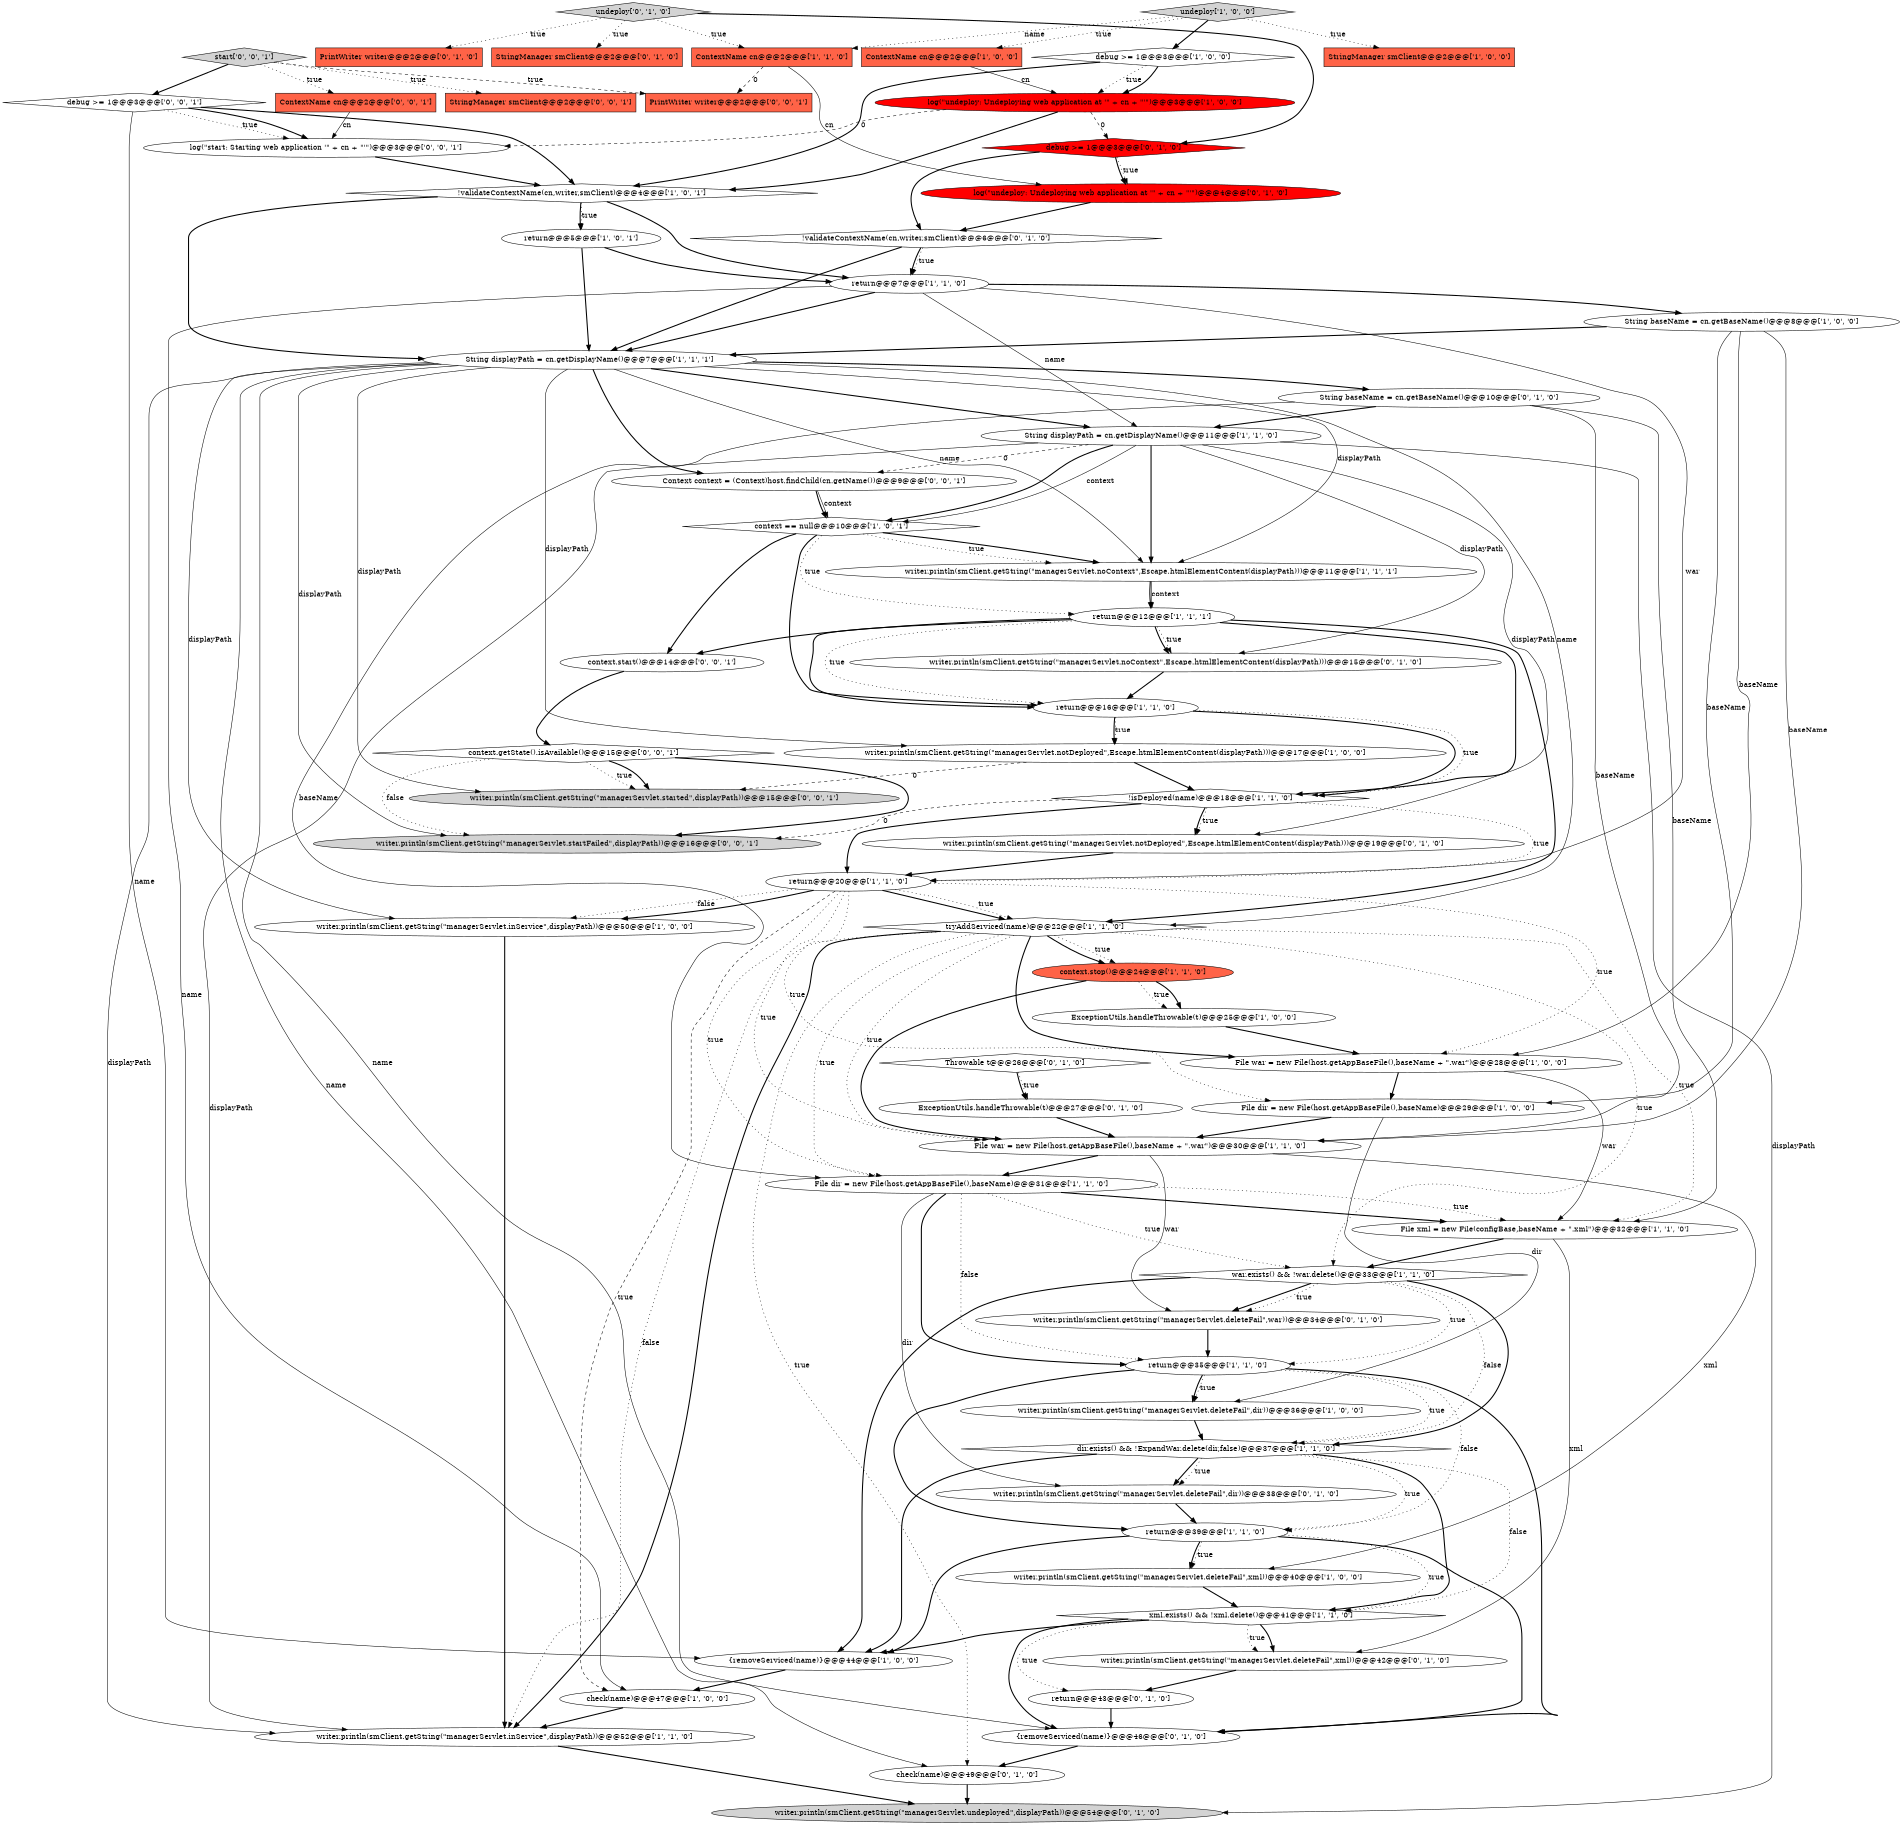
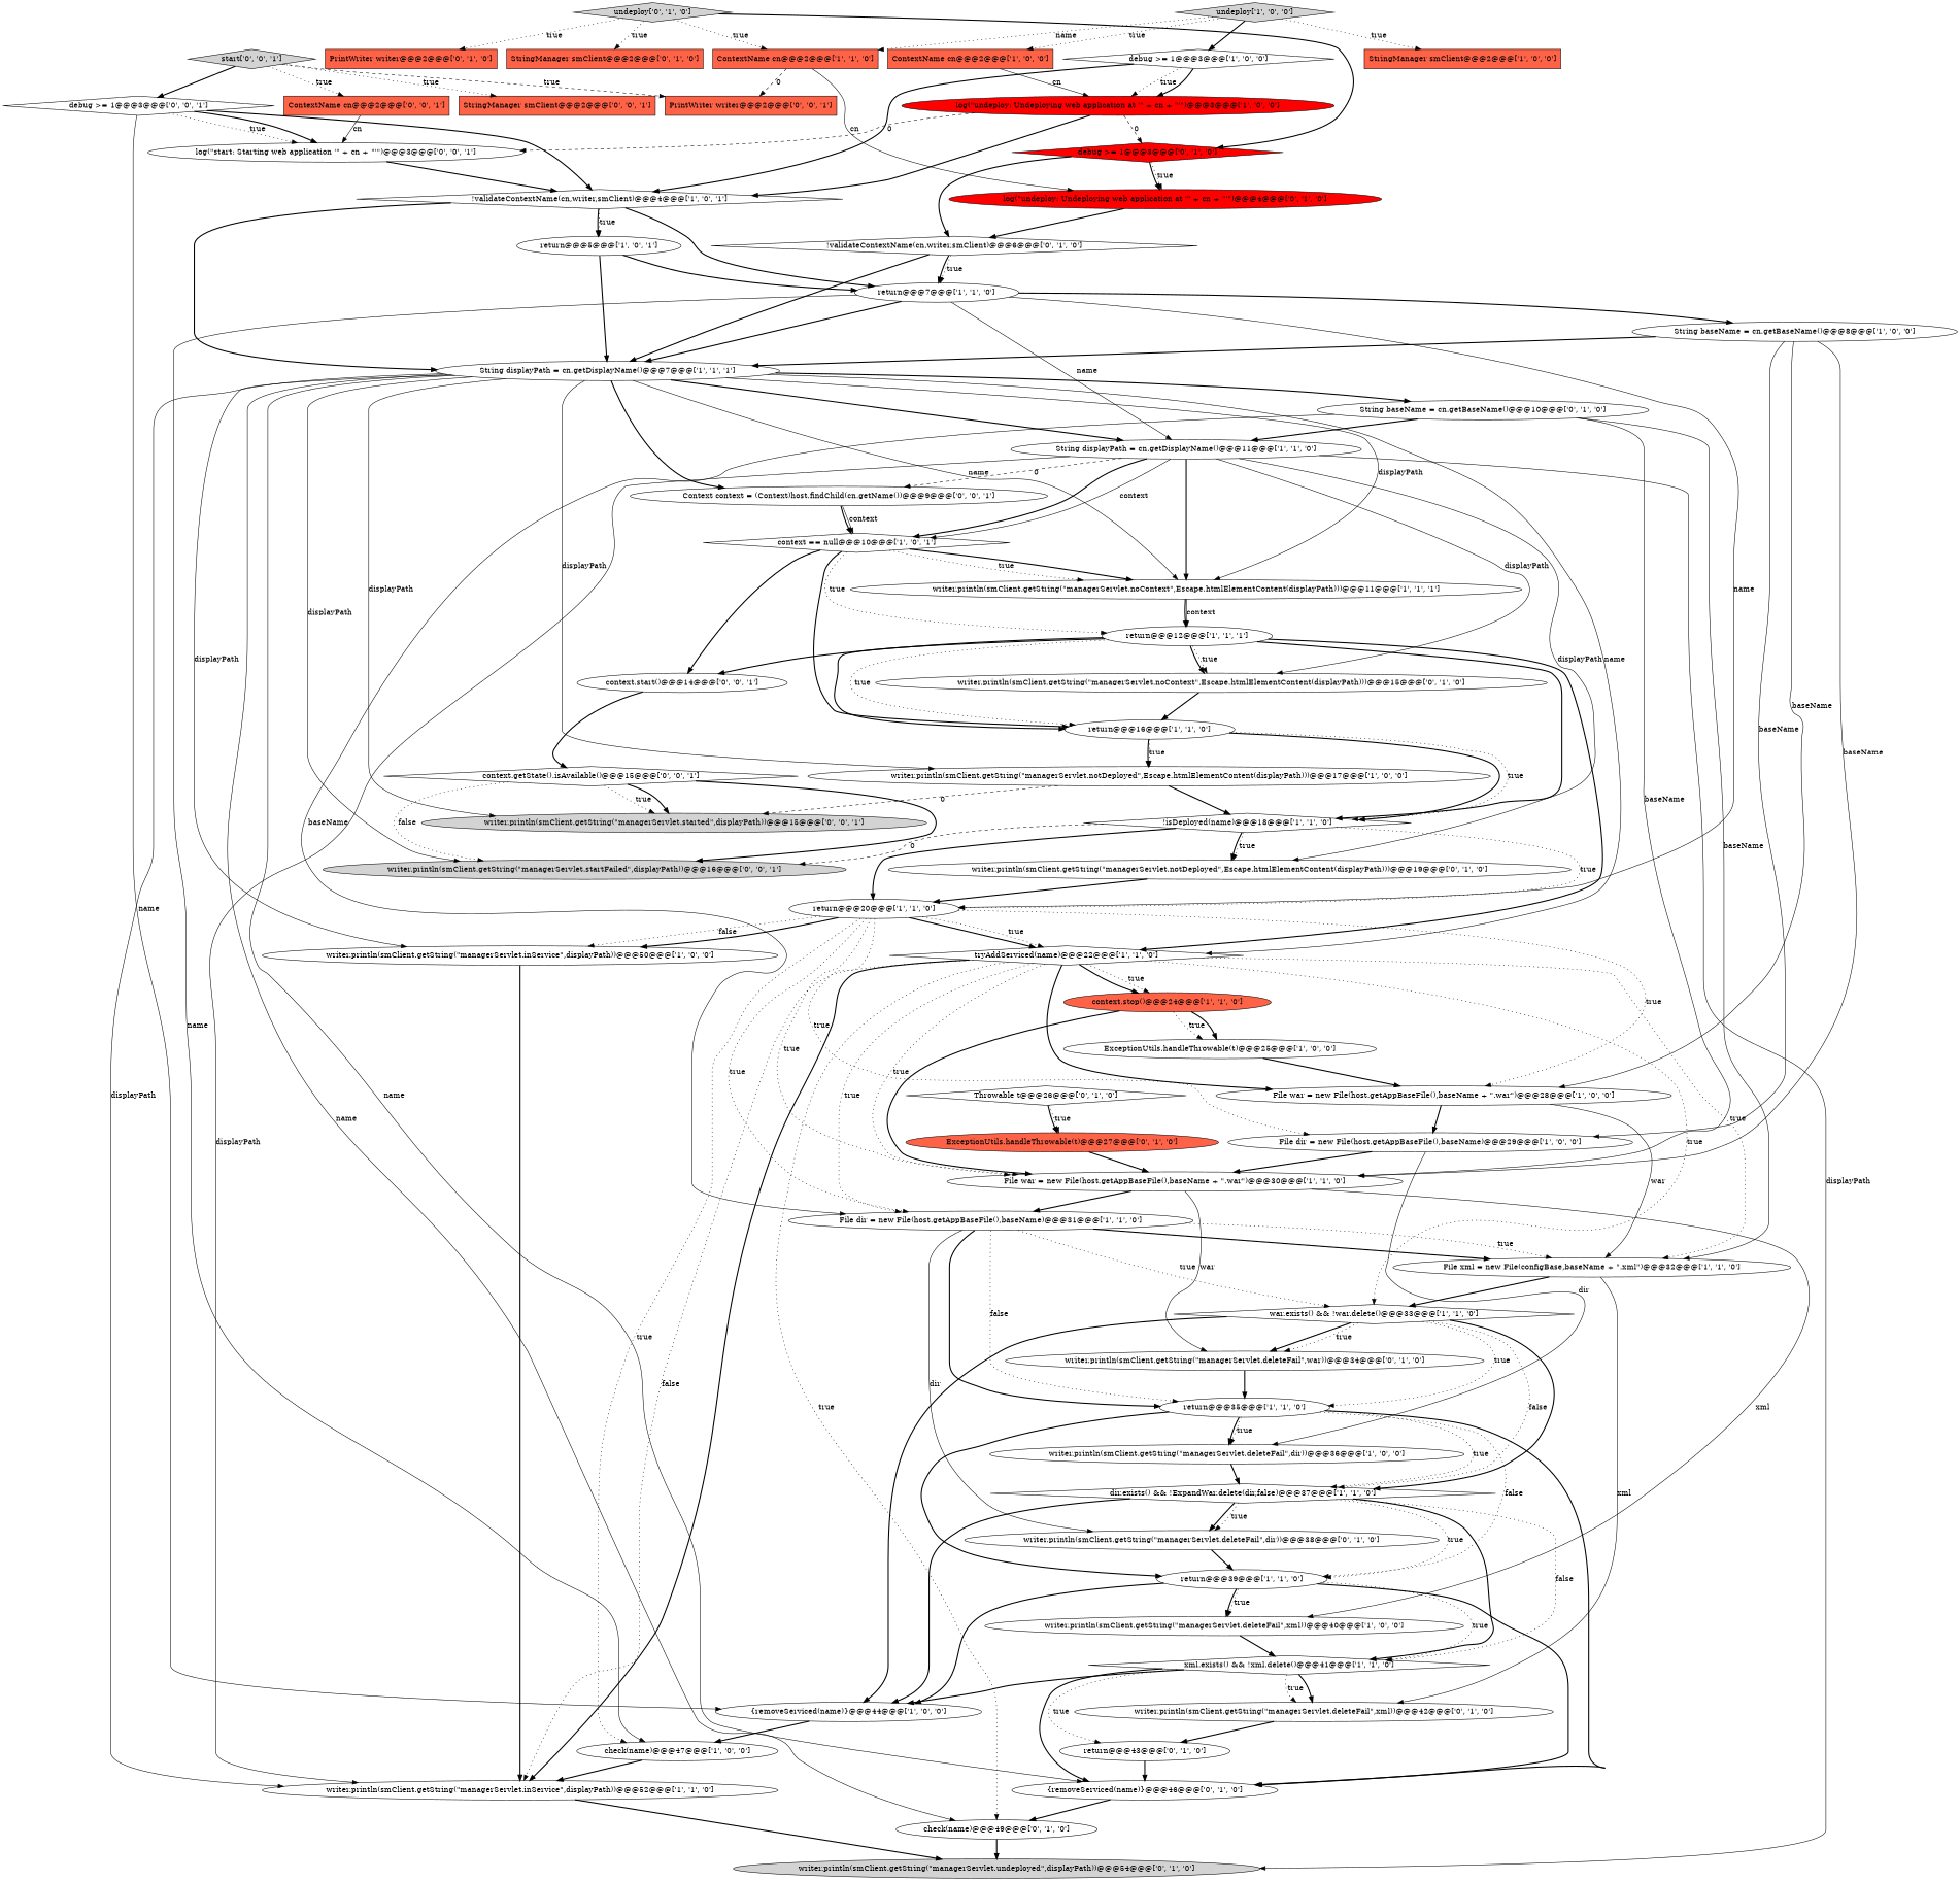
  digraph {
    node [fillcolor=white shape=ellipse style=filled]
    edge [style=bold]
-   n1 [label="ExceptionUtils.handleThrowable(t)@@@27@@@['0', '1', '0']"]
+   n1 [fillcolor=tomato label="ExceptionUtils.handleThrowable(t)@@@27@@@['0', '1', '0']"]
    n2 [label="File war = new File(host.getAppBaseFile(),baseName + \".war\")@@@30@@@['1', '1', '0']"]
    n3 [label="File dir = new File(host.getAppBaseFile(),baseName)@@@31@@@['1', '1', '0']"]
    n4 [label="writer.println(smClient.getString(\"managerServlet.deleteFail\",war))@@@34@@@['0', '1', '0']"]
    n5 [label="writer.println(smClient.getString(\"managerServlet.deleteFail\",xml))@@@40@@@['1', '0', '0']"]
    n6 [fillcolor=tomato label="ContextName cn@@@2@@@['1', '0', '0']" shape=box]
    n7 [fillcolor=red label="log(\"undeploy: Undeploying web application at '\" + cn + \"'\")@@@3@@@['1', '0', '0']"]
    n8 [label="log(\"start: Starting web application '\" + cn + \"'\")@@@3@@@['0', '0', '1']"]
    n9 [label="!validateContextName(cn,writer,smClient)@@@4@@@['1', '0', '1']" shape=diamond]
    n10 [fillcolor=red label="debug >= 1@@@3@@@['0', '1', '0']" shape=diamond]
    n11 [fillcolor=tomato label="context.stop()@@@24@@@['1', '1', '0']"]
    n12 [label="ExceptionUtils.handleThrowable(t)@@@25@@@['1', '0', '0']"]
    n13 [label="File war = new File(host.getAppBaseFile(),baseName + \".war\")@@@28@@@['1', '0', '0']"]
    n14 [fillcolor=tomato label="PrintWriter writer@@@2@@@['0', '1', '0']" shape=box]
    n15 [label="return@@@35@@@['1', '1', '0']"]
    n16 [label="{removeServiced(name)}@@@46@@@['0', '1', '0']"]
    n17 [label="dir.exists() && !ExpandWar.delete(dir,false)@@@37@@@['1', '1', '0']" shape=diamond]
    n18 [label="writer.println(smClient.getString(\"managerServlet.deleteFail\",dir))@@@36@@@['1', '0', '0']"]
    n19 [label="return@@@39@@@['1', '1', '0']"]
    n20 [label="check(name)@@@49@@@['0', '1', '0']"]
    n21 [label="xml.exists() && !xml.delete()@@@41@@@['1', '1', '0']" shape=diamond]
    n22 [label="{removeServiced(name)}@@@44@@@['1', '0', '0']"]
    n23 [label="writer.println(smClient.getString(\"managerServlet.deleteFail\",dir))@@@38@@@['0', '1', '0']"]
    n24 [fillcolor=tomato label="ContextName cn@@@2@@@['1', '1', '0']" shape=box]
    n25 [fillcolor=tomato label="PrintWriter writer@@@2@@@['0', '0', '1']" shape=box]
    n26 [fillcolor=red label="log(\"undeploy: Undeploying web application at '\" + cn + \"'\")@@@4@@@['0', '1', '0']"]
    n27 [label="!validateContextName(cn,writer,smClient)@@@6@@@['0', '1', '0']" shape=diamond]
    n28 [label="writer.println(smClient.getString(\"managerServlet.inService\",displayPath))@@@52@@@['1', '1', '0']"]
    n29 [fillcolor=lightgray label="writer.println(smClient.getString(\"managerServlet.undeployed\",displayPath))@@@54@@@['0', '1', '0']"]
    n30 [label="debug >= 1@@@3@@@['0', '0', '1']" shape=diamond]
    n31 [label="String displayPath = cn.getDisplayName()@@@7@@@['1', '1', '1']"]
    n32 [label="return@@@7@@@['1', '1', '0']"]
    n33 [label="return@@@5@@@['1', '0', '1']"]
    n34 [label="return@@@12@@@['1', '1', '1']"]
    n35 [label="!isDeployed(name)@@@18@@@['1', '1', '0']" shape=diamond]
    n36 [label="return@@@16@@@['1', '1', '0']"]
    n37 [label="context.start()@@@14@@@['0', '0', '1']"]
    n38 [label="writer.println(smClient.getString(\"managerServlet.noContext\",Escape.htmlElementContent(displayPath)))@@@15@@@['0', '1', '0']"]
    n39 [label="tryAddServiced(name)@@@22@@@['1', '1', '0']" shape=diamond]
    n40 [label="writer.println(smClient.getString(\"managerServlet.notDeployed\",Escape.htmlElementContent(displayPath)))@@@19@@@['0', '1', '0']"]
    n41 [fillcolor=lightgray label="writer.println(smClient.getString(\"managerServlet.startFailed\",displayPath))@@@16@@@['0', '0', '1']"]
    n42 [label="return@@@20@@@['1', '1', '0']"]
    n43 [label="writer.println(smClient.getString(\"managerServlet.notDeployed\",Escape.htmlElementContent(displayPath)))@@@17@@@['1', '0', '0']"]
    n44 [label="context.getState().isAvailable()@@@15@@@['0', '0', '1']" shape=diamond]
    n45 [label="File xml = new File(configBase,baseName + \".xml\")@@@32@@@['1', '1', '0']"]
    n46 [label="war.exists() && !war.delete()@@@33@@@['1', '1', '0']" shape=diamond]
    n47 [label="File dir = new File(host.getAppBaseFile(),baseName)@@@29@@@['1', '0', '0']"]
    n48 [label="check(name)@@@47@@@['1', '0', '0']"]
    n49 [label="writer.println(smClient.getString(\"managerServlet.inService\",displayPath))@@@50@@@['1', '0', '0']"]
    n50 [label="String displayPath = cn.getDisplayName()@@@11@@@['1', '1', '0']"]
    n51 [label="writer.println(smClient.getString(\"managerServlet.noContext\",Escape.htmlElementContent(displayPath)))@@@11@@@['1', '1', '1']"]
    n52 [label="Context context = (Context)host.findChild(cn.getName())@@@9@@@['0', '0', '1']"]
    n53 [label="context == null@@@10@@@['1', '0', '1']" shape=diamond]
    n54 [fillcolor=lightgray label="writer.println(smClient.getString(\"managerServlet.started\",displayPath))@@@15@@@['0', '0', '1']"]
    n55 [label="writer.println(smClient.getString(\"managerServlet.deleteFail\",xml))@@@42@@@['0', '1', '0']"]
    n56 [fillcolor=lightgray label="start['0', '0', '1']" shape=diamond]
    n57 [fillcolor=tomato label="StringManager smClient@@@2@@@['0', '0', '1']" shape=box]
    n58 [fillcolor=tomato label="ContextName cn@@@2@@@['0', '0', '1']" shape=box]
    n59 [fillcolor=tomato label="StringManager smClient@@@2@@@['0', '1', '0']" shape=box]
    n60 [label="return@@@43@@@['0', '1', '0']"]
    n61 [fillcolor=lightgray label="undeploy['1', '0', '0']" shape=diamond]
    n62 [label="debug >= 1@@@3@@@['1', '0', '0']" shape=diamond]
    n63 [fillcolor=tomato label="StringManager smClient@@@2@@@['1', '0', '0']" shape=box]
    n64 [label="String baseName = cn.getBaseName()@@@8@@@['1', '0', '0']"]
    n65 [label="String baseName = cn.getBaseName()@@@10@@@['0', '1', '0']"]
    n66 [label="Throwable t@@@26@@@['0', '1', '0']" shape=diamond]
    n67 [fillcolor=lightgray label="undeploy['0', '1', '0']" shape=diamond]
    n1 -> n2
    n2 -> n3
    n2 -> n4 [label=war style=solid]
    n2 -> n5 [label=xml style=solid]
    n3 -> n15
    n3 -> n15 [label=false style=dotted]
    n3 -> n23 [label=dir style=solid]
    n3 -> n45 [label=true style=dotted]
    n3 -> n45
    n3 -> n46 [label=true style=dotted]
    n4 -> n15
    n5 -> n21
    n6 -> n7 [label=cn style=solid]
    n7 -> n8 [label=0 style=dashed]
    n7 -> n9
    n7 -> n10 [label=0 style=dashed]
    n8 -> n9
    n9 -> n31
    n9 -> n32
    n9 -> n33
    n9 -> n33 [label=true style=dotted]
    n10 -> n26
    n10 -> n26 [label=true style=dotted]
    n10 -> n27
    n11 -> n2
    n11 -> n12 [label=true style=dotted]
    n11 -> n12
    n12 -> n13
    n13 -> n45 [label=war style=solid]
    n13 -> n47
    n15 -> n16
    n15 -> n17 [label=true style=dotted]
    n15 -> n18
    n15 -> n18 [label=true style=dotted]
    n15 -> n19
    n15 -> n19 [label=false style=dotted]
    n16 -> n20
    n17 -> n19 [label=true style=dotted]
    n17 -> n21
    n17 -> n21 [label=false style=dotted]
    n17 -> n22
    n17 -> n23
    n17 -> n23 [label=true style=dotted]
    n18 -> n17
    n19 -> n5
    n19 -> n5 [label=true style=dotted]
    n19 -> n16
    n19 -> n21 [label=true style=dotted]
    n19 -> n22
    n20 -> n29
    n21 -> n16
    n21 -> n22
    n21 -> n55
    n21 -> n55 [label=true style=dotted]
    n21 -> n60 [label=true style=dotted]
    n22 -> n48
    n23 -> n19
    n24 -> n25 [label=0 style=dashed]
    n24 -> n26 [label=cn style=solid]
    n26 -> n27
    n27 -> n31
    n27 -> n32
    n27 -> n32 [label=true style=dotted]
    n28 -> n29
    n30 -> n8 [label=true style=dotted]
    n30 -> n8
    n30 -> n9
    n30 -> n22 [label=name style=solid]
    n31 -> n16 [label=name style=solid]
    n31 -> n20 [label=name style=solid]
    n31 -> n28 [label=displayPath style=solid]
    n31 -> n39 [label=name style=solid]
    n31 -> n41 [label=displayPath style=solid]
    n31 -> n43 [label=displayPath style=solid]
    n31 -> n49 [label=displayPath style=solid]
    n31 -> n50
    n31 -> n51 [label=name style=solid]
    n31 -> n51 [label=displayPath style=solid]
    n31 -> n52
    n31 -> n54 [label=displayPath style=solid]
    n31 -> n65
    n32 -> n31
-   n32 -> n42 [label=war style=solid]
+   n32 -> n42 [label=name style=solid]
    n32 -> n48 [label=name style=solid]
    n32 -> n50 [label=name style=solid]
    n32 -> n64
    n33 -> n31
    n33 -> n32
    n34 -> n35
    n34 -> n36
    n34 -> n36 [label=true style=dotted]
    n34 -> n37
    n34 -> n38
    n34 -> n38 [label=true style=dotted]
    n34 -> n39
    n35 -> n40
    n35 -> n40 [label=true style=dotted]
    n35 -> n41 [label=0 style=dashed]
    n35 -> n42 [label=true style=dotted]
    n35 -> n42
    n36 -> n35
    n36 -> n35 [label=true style=dotted]
    n36 -> n43
    n36 -> n43 [label=true style=dotted]
    n37 -> n44
    n38 -> n36
    n39 -> n2 [label=true style=dotted]
    n39 -> n3 [label=true style=dotted]
    n39 -> n11
    n39 -> n11 [label=true style=dotted]
    n39 -> n13
    n39 -> n20 [label=true style=dotted]
    n39 -> n28 [label=false style=dotted]
    n39 -> n28
    n39 -> n45 [label=true style=dotted]
    n39 -> n46 [label=true style=dotted]
    n40 -> n42
    n42 -> n2 [label=true style=dotted]
    n42 -> n3 [label=true style=dotted]
    n42 -> n13 [label=true style=dotted]
    n42 -> n39
    n42 -> n39 [label=true style=dotted]
    n42 -> n47 [label=true style=dotted]
-   n42 -> n48 [label=true style=dashed]
+   n42 -> n48 [label=true style=dotted]
    n42 -> n49 [label=false style=dotted]
    n42 -> n49
    n43 -> n35
    n43 -> n54 [label=0 style=dashed]
    n44 -> n41
    n44 -> n41 [label=false style=dotted]
    n44 -> n54 [label=true style=dotted]
    n44 -> n54
    n45 -> n46
    n45 -> n55 [label=xml style=solid]
    n46 -> n4
    n46 -> n4 [label=true style=dotted]
    n46 -> n15 [label=true style=dotted]
    n46 -> n17 [label=false style=dotted]
    n46 -> n17
    n46 -> n22
    n47 -> n2
    n47 -> n18 [label=dir style=solid]
    n48 -> n28
    n49 -> n28
    n50 -> n28 [label=displayPath style=solid]
    n50 -> n29 [label=displayPath style=solid]
    n50 -> n38 [label=displayPath style=solid]
    n50 -> n40 [label=displayPath style=solid]
    n50 -> n51
    n50 -> n52 [label=0 style=dashed]
    n50 -> n53
    n50 -> n53 [label=context style=solid]
    n51 -> n34
    n51 -> n34 [label=context style=solid]
    n52 -> n53
    n52 -> n53 [label=context style=solid]
    n53 -> n34 [label=true style=dotted]
    n53 -> n36
    n53 -> n37
    n53 -> n51 [label=true style=dotted]
    n53 -> n51
    n55 -> n60
    n56 -> n25 [label=true style=dashed]
    n56 -> n30
    n56 -> n57 [label=true style=dotted]
    n56 -> n58 [label=true style=dotted]
    n58 -> n8 [label=cn style=solid]
    n60 -> n16
    n61 -> n6 [label=true style=dotted]
    n61 -> n24 [label=name style=dotted]
    n61 -> n62
    n61 -> n63 [label=true style=dotted]
    n62 -> n7 [label=true style=dotted]
    n62 -> n7
    n62 -> n9
    n64 -> n2 [label=baseName style=solid]
    n64 -> n13 [label=baseName style=solid]
    n64 -> n31
    n64 -> n47 [label=baseName style=solid]
    n65 -> n2 [label=baseName style=solid]
    n65 -> n3 [label=baseName style=solid]
    n65 -> n45 [label=baseName style=solid]
    n65 -> n50
    n66 -> n1 [label=true style=dotted]
    n66 -> n1
    n67 -> n10
    n67 -> n14 [label=true style=dotted]
    n67 -> n24 [label=true style=dotted]
    n67 -> n59 [label=true style=dotted]
  }
